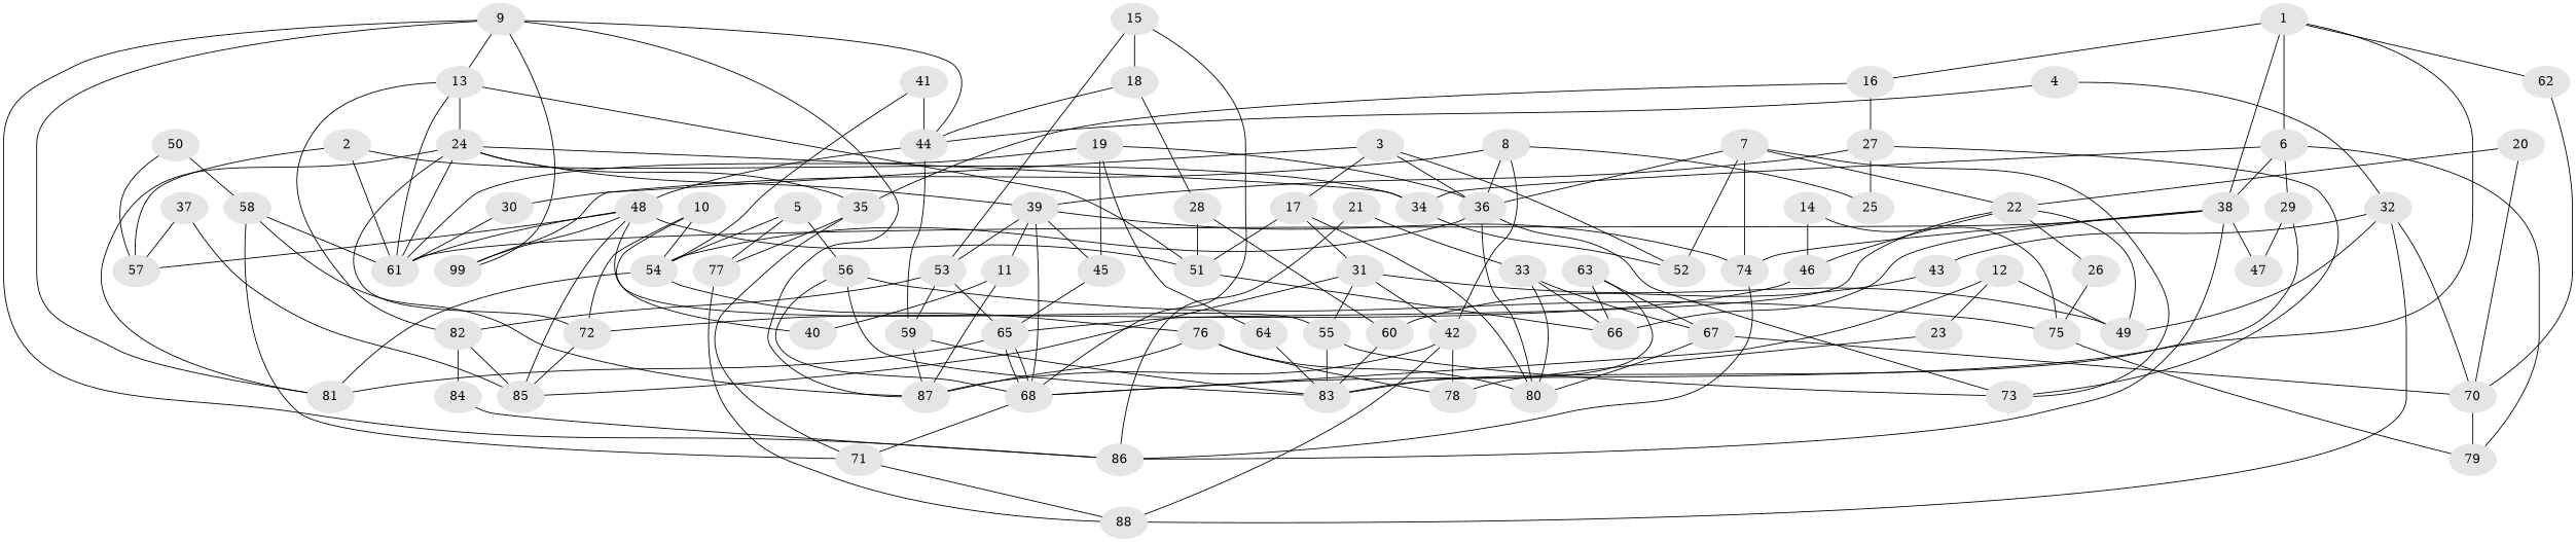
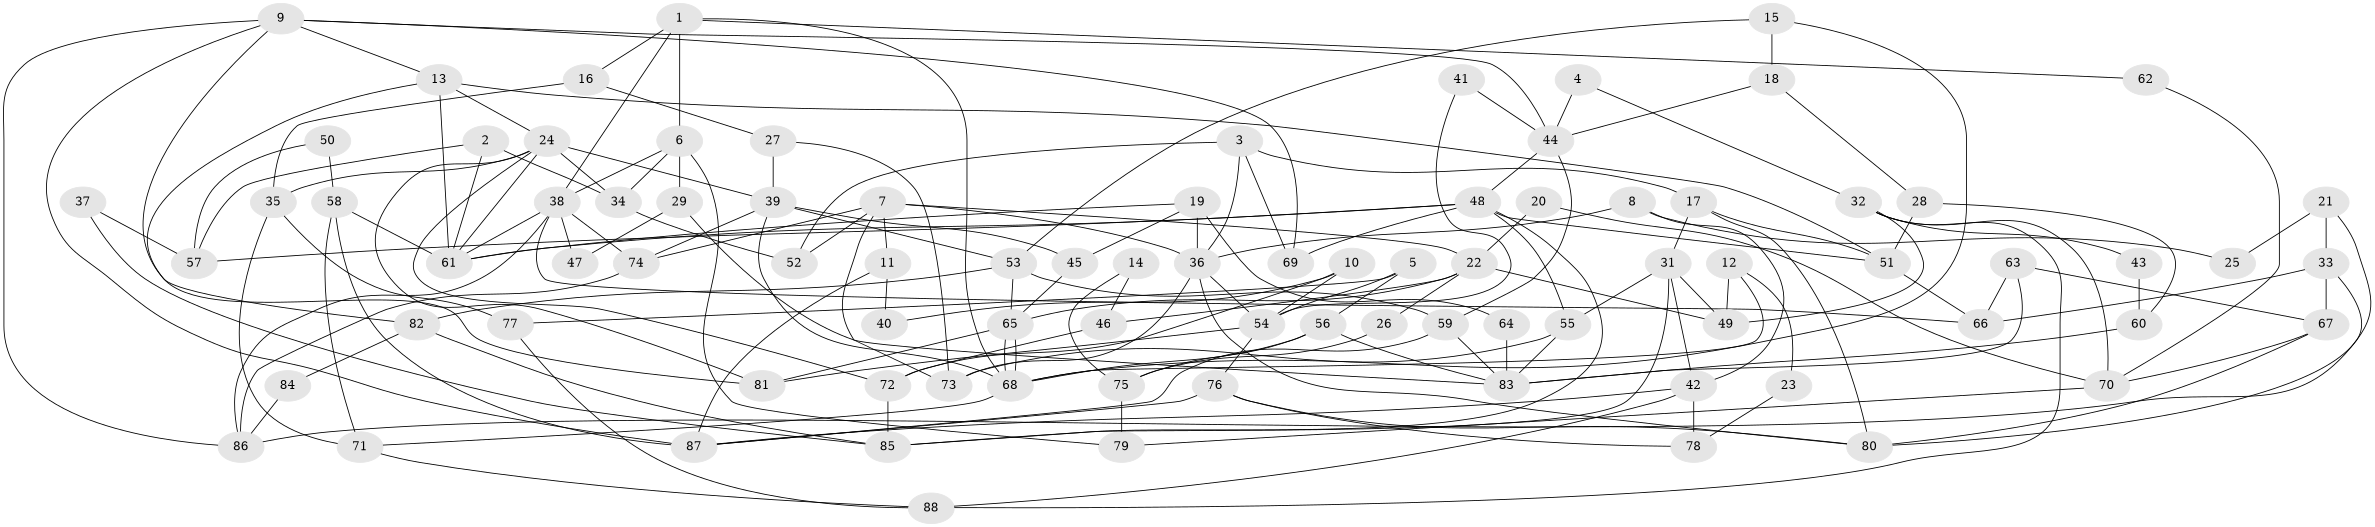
  graph {
    node [color=gray90 style=filled]
    1
    6
    16
    38
    62
    68
    34
    29
    79
    27
    35
    61
    74
    86
    47
    66
    70
    71
    2
    57
    52
    3
    17
    36
-   69 [label=99]
+   69
    51
    31
    80
    54
    73
    4
    32
    44
    49
    43
    88
    48
    59
    5
    56
    77
    81
    76
    75
    83
    7
    11
    22
    87
    40
    46
    26
    65
    8
    25
-   30
    42
    78
    9
    13
    24
    82
    10
    72
    85
    12
    23
    39
    84
    14
    15
    18
    53
    28
    55
    60
    19
    45
    64
    20
    21
    33
    67
    37
    41
    50
    58
    63
    1 -- 6
    1 -- 16
    1 -- 38
    1 -- 62
    1 -- 68
    6 -- 38
    6 -- 34
    6 -- 29
    6 -- 79
    16 -- 27
    16 -- 35
    38 -- 61
    38 -- 74
    38 -- 86
    38 -- 47
    38 -- 66
    62 -- 70
    68 -- 71
    34 -- 52
    29 -- 47
    29 -- 83
    27 -- 73
    27 -- 39
    35 -- 71
    35 -- 77
    74 -- 86
    70 -- 79
    71 -- 88
    2 -- 34
    2 -- 61
    2 -- 57
    3 -- 52
    3 -- 17
    3 -- 36
    3 -- 69
    17 -- 51
    17 -- 31
    17 -- 80
    36 -- 80
    36 -- 54
    36 -- 73
    51 -- 66
    31 -- 49
    31 -- 42
    31 -- 85
    31 -- 55
    54 -- 81
    54 -- 76
    4 -- 32
    4 -- 44
    32 -- 70
    32 -- 49
    32 -- 43
    32 -- 88
    44 -- 48
    44 -- 59
    43 -- 60
    48 -- 61
    48 -- 57
    48 -- 69
    48 -- 51
    48 -- 85
    48 -- 55
    59 -- 83
    59 -- 87
    5 -- 54
    5 -- 56
    5 -- 77
    56 -- 68
    56 -- 75
    56 -- 83
    77 -- 88
    76 -- 80
    76 -- 87
    76 -- 78
    75 -- 79
    7 -- 74
    7 -- 52
    7 -- 36
    7 -- 73
-   39 -- 11
+   7 -- 11
    7 -- 22
    11 -- 87
    11 -- 40
    22 -- 49
    22 -- 46
    22 -- 26
    22 -- 65
    46 -- 72
    26 -- 75
    65 -- 68
    65 -- 68
    65 -- 81
    8 -- 36
    8 -- 25
-   8 -- 30
    8 -- 42
-   30 -- 61
    42 -- 88
    42 -- 87
    42 -- 78
    9 -- 86
    9 -- 69
    9 -- 44
    9 -- 81
    9 -- 87
    9 -- 13
    13 -- 61
    13 -- 51
    13 -- 24
    13 -- 82
    24 -- 34
    24 -- 35
    24 -- 61
    24 -- 81
    24 -- 72
    24 -- 39
    82 -- 85
    82 -- 84
    10 -- 54
    10 -- 40
    10 -- 72
    72 -- 85
    12 -- 68
    12 -- 49
    12 -- 23
    23 -- 78
    39 -- 68
    39 -- 74
    39 -- 53
    39 -- 45
    84 -- 86
    14 -- 75
    14 -- 46
    15 -- 68
    15 -- 18
    15 -- 53
    18 -- 44
    18 -- 28
    53 -- 59
    53 -- 65
    53 -- 82
    28 -- 51
    28 -- 60
    55 -- 73
    55 -- 83
    60 -- 83
    19 -- 61
    19 -- 36
    19 -- 45
    19 -- 64
    45 -- 65
    64 -- 83
    20 -- 70
    20 -- 22
    21 -- 86
-   27 -- 25
+   21 -- 25
    21 -- 33
    33 -- 66
    33 -- 80
    33 -- 67
    67 -- 70
    67 -- 80
    37 -- 57
    37 -- 85
    41 -- 54
    41 -- 44
    50 -- 57
    50 -- 58
    58 -- 61
    58 -- 71
    58 -- 87
    63 -- 66
    63 -- 83
    63 -- 67
  }
